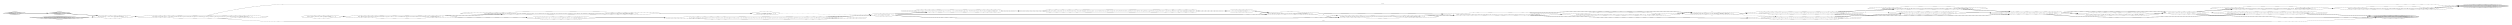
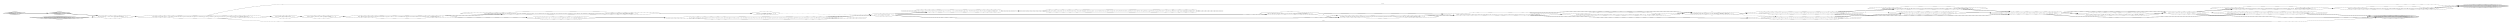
  digraph {
    fontname=Montserrat
    rankdir=LR
    node [fillcolor=white fontname=Montserrat shape=ellipse style=filled]
    edge [fontname=Montserrat style=bold]
    n1 [fillcolor=lightgray label="{TestCleanState.closeAndTestClean(client)}@@@45@@@['0', '0', '1']"]
    n2 [fillcolor=lightgray label="{TestCleanState.closeAndTestClean(client)}@@@28@@@['1', '1', '0']"]
    n3 [fillcolor=lightgray label="testBasics['1', '0', '0']" shape=diamond]
    n4 [fillcolor=lightgray label="testBasics['0', '1', '0']" shape=diamond]
    n5 [label="Timing timing = new Timing()@@@3@@@['1', '1', '1']"]
    n6 [label="CuratorFramework client = CuratorFrameworkFactory.newClient(server.getConnectString(),timing.session(),timing.connection(),new RetryOneTime(1))@@@4@@@['1', '1', '1']"]
    n7 [label="Assert.assertEquals(events.poll(timing.forWaiting().seconds(),TimeUnit.SECONDS),PathChildrenCacheEvent.Type.CHILD_UPDATED)@@@35@@@['1', '0', '1']"]
    n8 [label="Assert.assertEquals(new String(cache.getCurrentData(\"/test/one\").getData()),\"sup!\")@@@37@@@['1', '1', '1']"]
    n9 [label="Assert.assertEquals(events2.poll(timing.forWaiting().seconds(),TimeUnit.SECONDS),PathChildrenCacheEvent.Type.CHILD_UPDATED)@@@36@@@['0', '0', '1']"]
    n10 [label="assertEquals(new String(cache.getCurrentData(\"/test/one\").getData()),\"sup!\")@@@23@@@['0', '1', '0']"]
    n11 [label="assertEquals(events.poll(timing.forWaiting().seconds(),TimeUnit.SECONDS),PathChildrenCacheEvent.Type.CHILD_REMOVED)@@@25@@@['0', '1', '0']"]
    n12 [label="Assert.assertEquals(new String(cache2.getCurrentData(\"/test/one\").getData()),\"sup!\")@@@38@@@['0', '0', '1']"]
    n13 [label="client.delete().forPath(\"/test/one\")@@@39@@@['1', '0', '1']"]
-   n14 [label="cache2.start()@@@30@@@['0', '0', '1']"]
    n15 [label="client.create().forPath(\"/test/one\",\"hey there\".getBytes())@@@31@@@['1', '0', '1']"]
    n16 [label="assertEquals(events.poll(timing.forWaiting().seconds(),TimeUnit.SECONDS),PathChildrenCacheEvent.Type.CHILD_ADDED)@@@20@@@['0', '1', '0']"]
    n17 [label="Assert.assertEquals(events.poll(timing.forWaiting().seconds(),TimeUnit.SECONDS),PathChildrenCacheEvent.Type.CHILD_ADDED)@@@32@@@['1', '1', '1']"]
    n18 [label="cache.getListenable().addListener(new PathChildrenCacheListener(){@Override public void childEvent(CuratorFramework client,PathChildrenCacheEvent event){if (event.getData().getPath().equals(\"/test/one\")) {events.offer(event.getType())}}})@@@10@@@['1', '1', '0']"]
    n19 [label="cache.start()@@@18@@@['1', '1', '0']"]
    n20 [label="cache.start()@@@19@@@['1', '1', '1']"]
    n21 [label="assertEquals(events.poll(timing.forWaiting().seconds(),TimeUnit.SECONDS),PathChildrenCacheEvent.Type.CHILD_UPDATED)@@@22@@@['0', '1', '0']"]
    n22 [label="final BlockingQueue<PathChildrenCacheEvent.Type> events2 = new LinkedBlockingQueue<PathChildrenCacheEvent.Type>()@@@20@@@['0', '0', '1']"]
    n23 [label="cache2.getListenable().addListener(new PathChildrenCacheListener(){@Override public void childEvent(CuratorFramework client,PathChildrenCacheEvent event){if (event.getData().getPath().equals(\"/test/one\")) {events2.offer(event.getType())}}})@@@22@@@['0', '0', '1']"]
    n24 [label="Assert.assertEquals(events.poll(timing.forWaiting().seconds(),TimeUnit.SECONDS),PathChildrenCacheEvent.Type.CHILD_REMOVED)@@@40@@@['0', '0', '1']"]
+   n25 [label="client.start()@@@5@@@['1', '1', '1']"]
    n26 [label="client.create().forPath(\"/test\")@@@7@@@['1', '1', '1']"]
    n27 [label="client.setData().forPath(\"/test/one\",\"sup!\".getBytes())@@@34@@@['1', '0', '1']"]
    n28 [label="final BlockingQueue<PathChildrenCacheEvent.Type> events = new LinkedBlockingQueue<PathChildrenCacheEvent.Type>()@@@8@@@['1', '1', '1']"]
    n29 [label="final ExecutorService exec = Executors.newSingleThreadExecutor()@@@9@@@['0', '0', '1']"]
    n30 [label="cache.getListenable().addListener(new PathChildrenCacheListener(){@Override public void childEvent(CuratorFramework client,PathChildrenCacheEvent event){if (event.getData().getPath().equals(\"/test/one\")) {events.offer(event.getType())}}})@@@11@@@['0', '0', '1']"]
    n31 [label="Assert.assertEquals(events2.poll(timing.forWaiting().seconds(),TimeUnit.SECONDS),PathChildrenCacheEvent.Type.CHILD_ADDED)@@@33@@@['0', '0', '1']"]
    n32 [fillcolor=lightgray label="testBasicsOnTwoCachesWithSameExecutor['0', '0', '1']" shape=diamond]
    n33 [label="Assert.assertEquals(events2.poll(timing.forWaiting().seconds(),TimeUnit.SECONDS),PathChildrenCacheEvent.Type.CHILD_REMOVED)@@@41@@@['0', '0', '1']"]
    n3 -> n4
    n4 -> n5
    n5 -> n6
    n6 -> n1 [label=client style=solid]
    n6 -> n2 [label=client style=solid]
+   n6 -> n25
    n7 -> n8
    n7 -> n9
    n7 -> n10 [label=0 style=dashed]
    n8 -> n11
    n8 -> n12
    n8 -> n13
    n9 -> n8
    n10 -> n8
    n11 -> n2
    n12 -> n13
    n13 -> n2
    n13 -> n11 [label=0 style=dashed]
    n13 -> n24
-   n14 -> n15
    n15 -> n16 [label=0 style=dashed]
    n15 -> n17
    n16 -> n17
    n17 -> n21
    n17 -> n27
    n17 -> n31
    n18 -> n19
    n19 -> n20 [style=dashed]
    n20 -> n15
    n20 -> n16
    n20 -> n22
    n21 -> n10
    n22 -> n23
-   n23 -> n14
    n24 -> n33
+   n25 -> n26
    n26 -> n28
    n27 -> n7
    n27 -> n21 [label=0 style=dashed]
    n28 -> n18
    n28 -> n29
    n29 -> n30
    n30 -> n20
    n31 -> n27
    n32 -> n5 [style=dashed]
    n33 -> n1
  }
